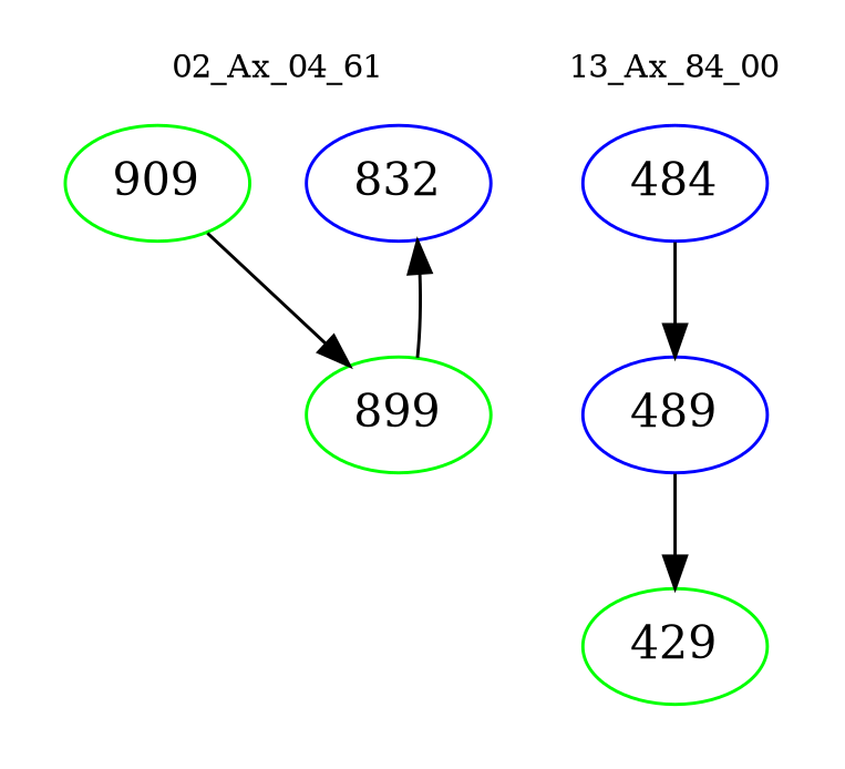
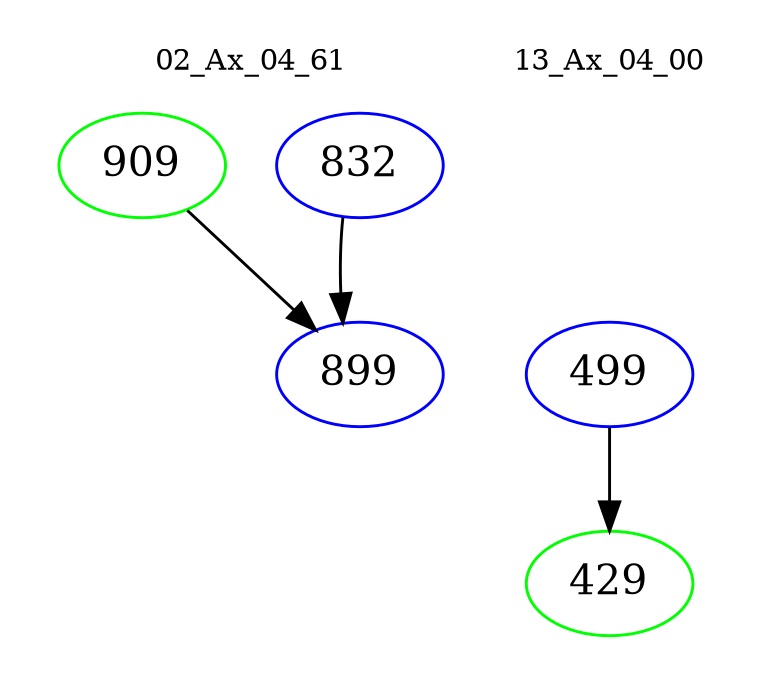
  digraph {
    node [color=blue]
    edge [color=black]
    n1 [label=832]
-   n2 [color=green label=899]
+   n2 [label=899]
    n3 [color=green label=909]
-   n4 [label=484]
-   n5 [label=489]
+   n5 [label=499]
    n6 [color=green label=429]
    subgraph cluster_1 {
      color=white
      fontsize=10
      label="02_Ax_04_61"
      n1
      n2
      n3
    }
    subgraph cluster_2 {
      color=white
      fontsize=10
-     label="13_Ax_84_00"
-     n4
+     label="13_Ax_04_00"
      n5
      n6
    }
-   n2 -> n1
+   n1 -> n2
    n3 -> n2
-   n4 -> n5
    n5 -> n6
  }
